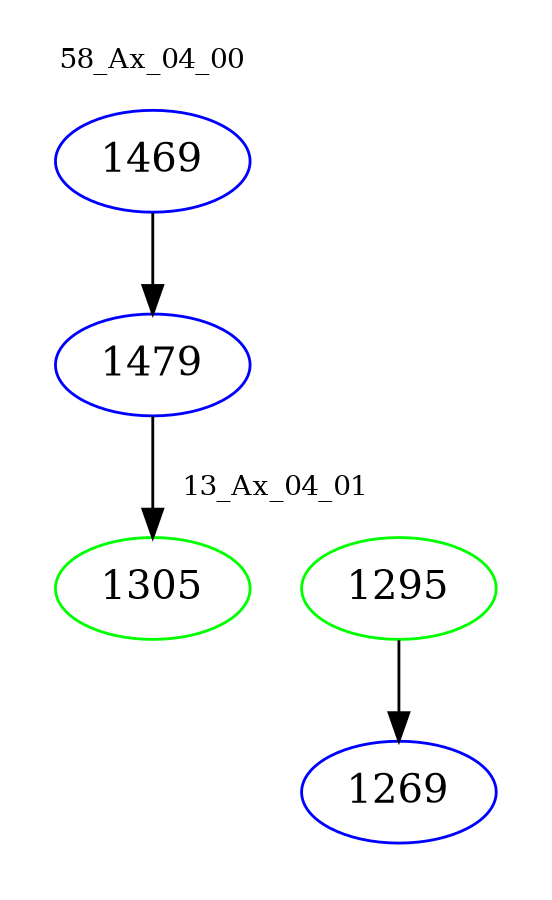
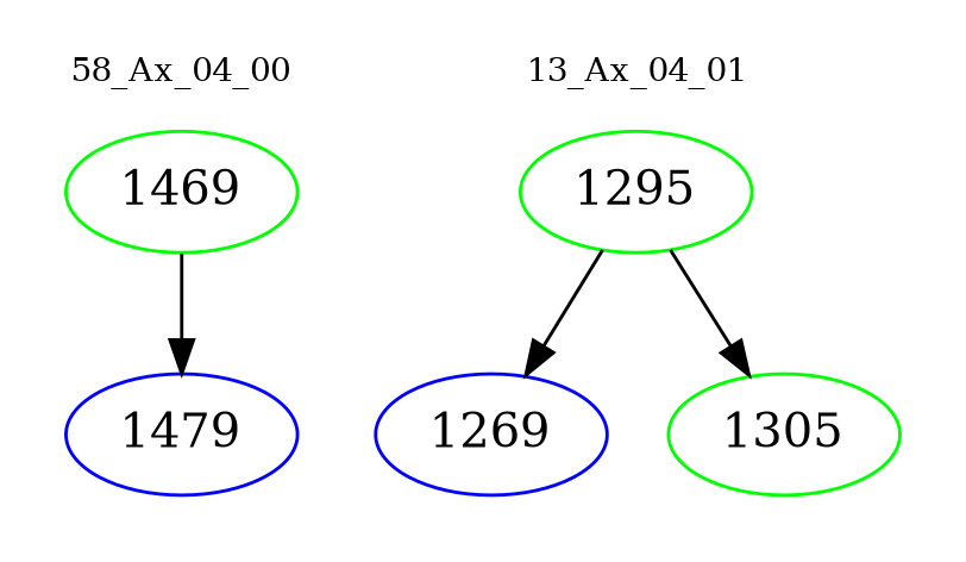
  digraph {
    node [color=green]
    edge [color=black]
-   n1 [color=blue label=1469]
+   n1 [label=1469]
    n2 [color=blue label=1479]
    n3 [label=1295]
    n4 [color=blue label=1269]
    n5 [label=1305]
    subgraph cluster_1 {
      color=white
      fontsize=10
      label="58_Ax_04_00"
      n1
      n2
    }
    subgraph cluster_2 {
      color=white
      fontsize=10
      label="13_Ax_04_01"
      n3
      n4
      n5
    }
    n1 -> n2
    n3 -> n4
-   n2 -> n5
+   n3 -> n5
  }
